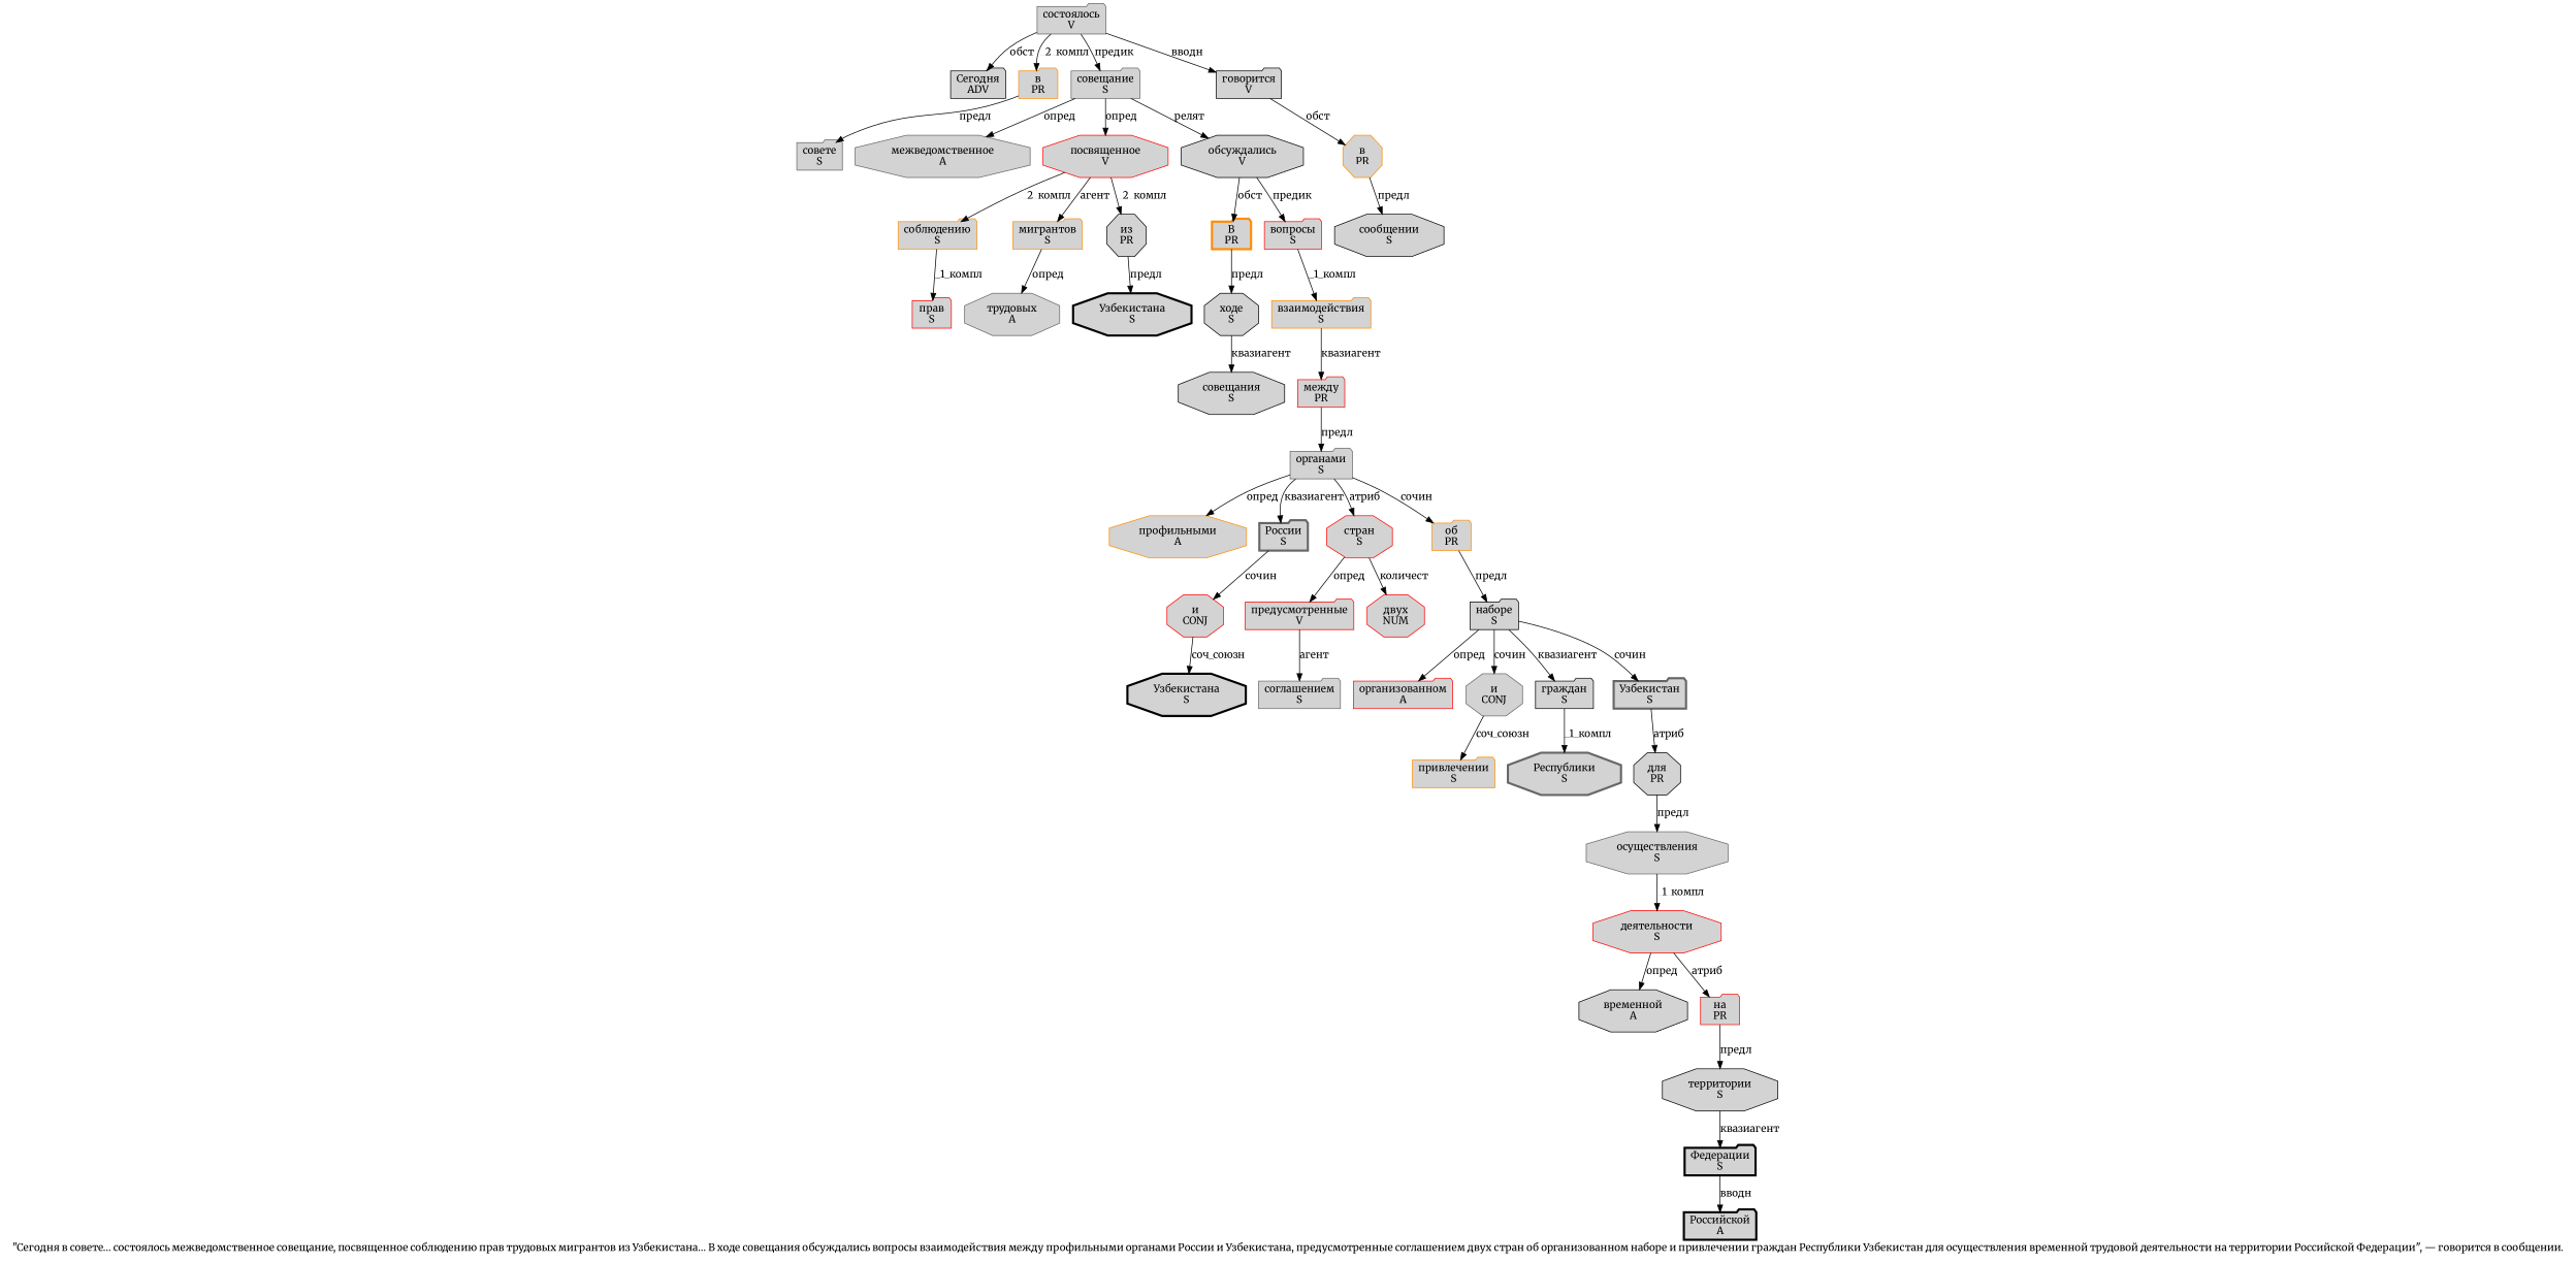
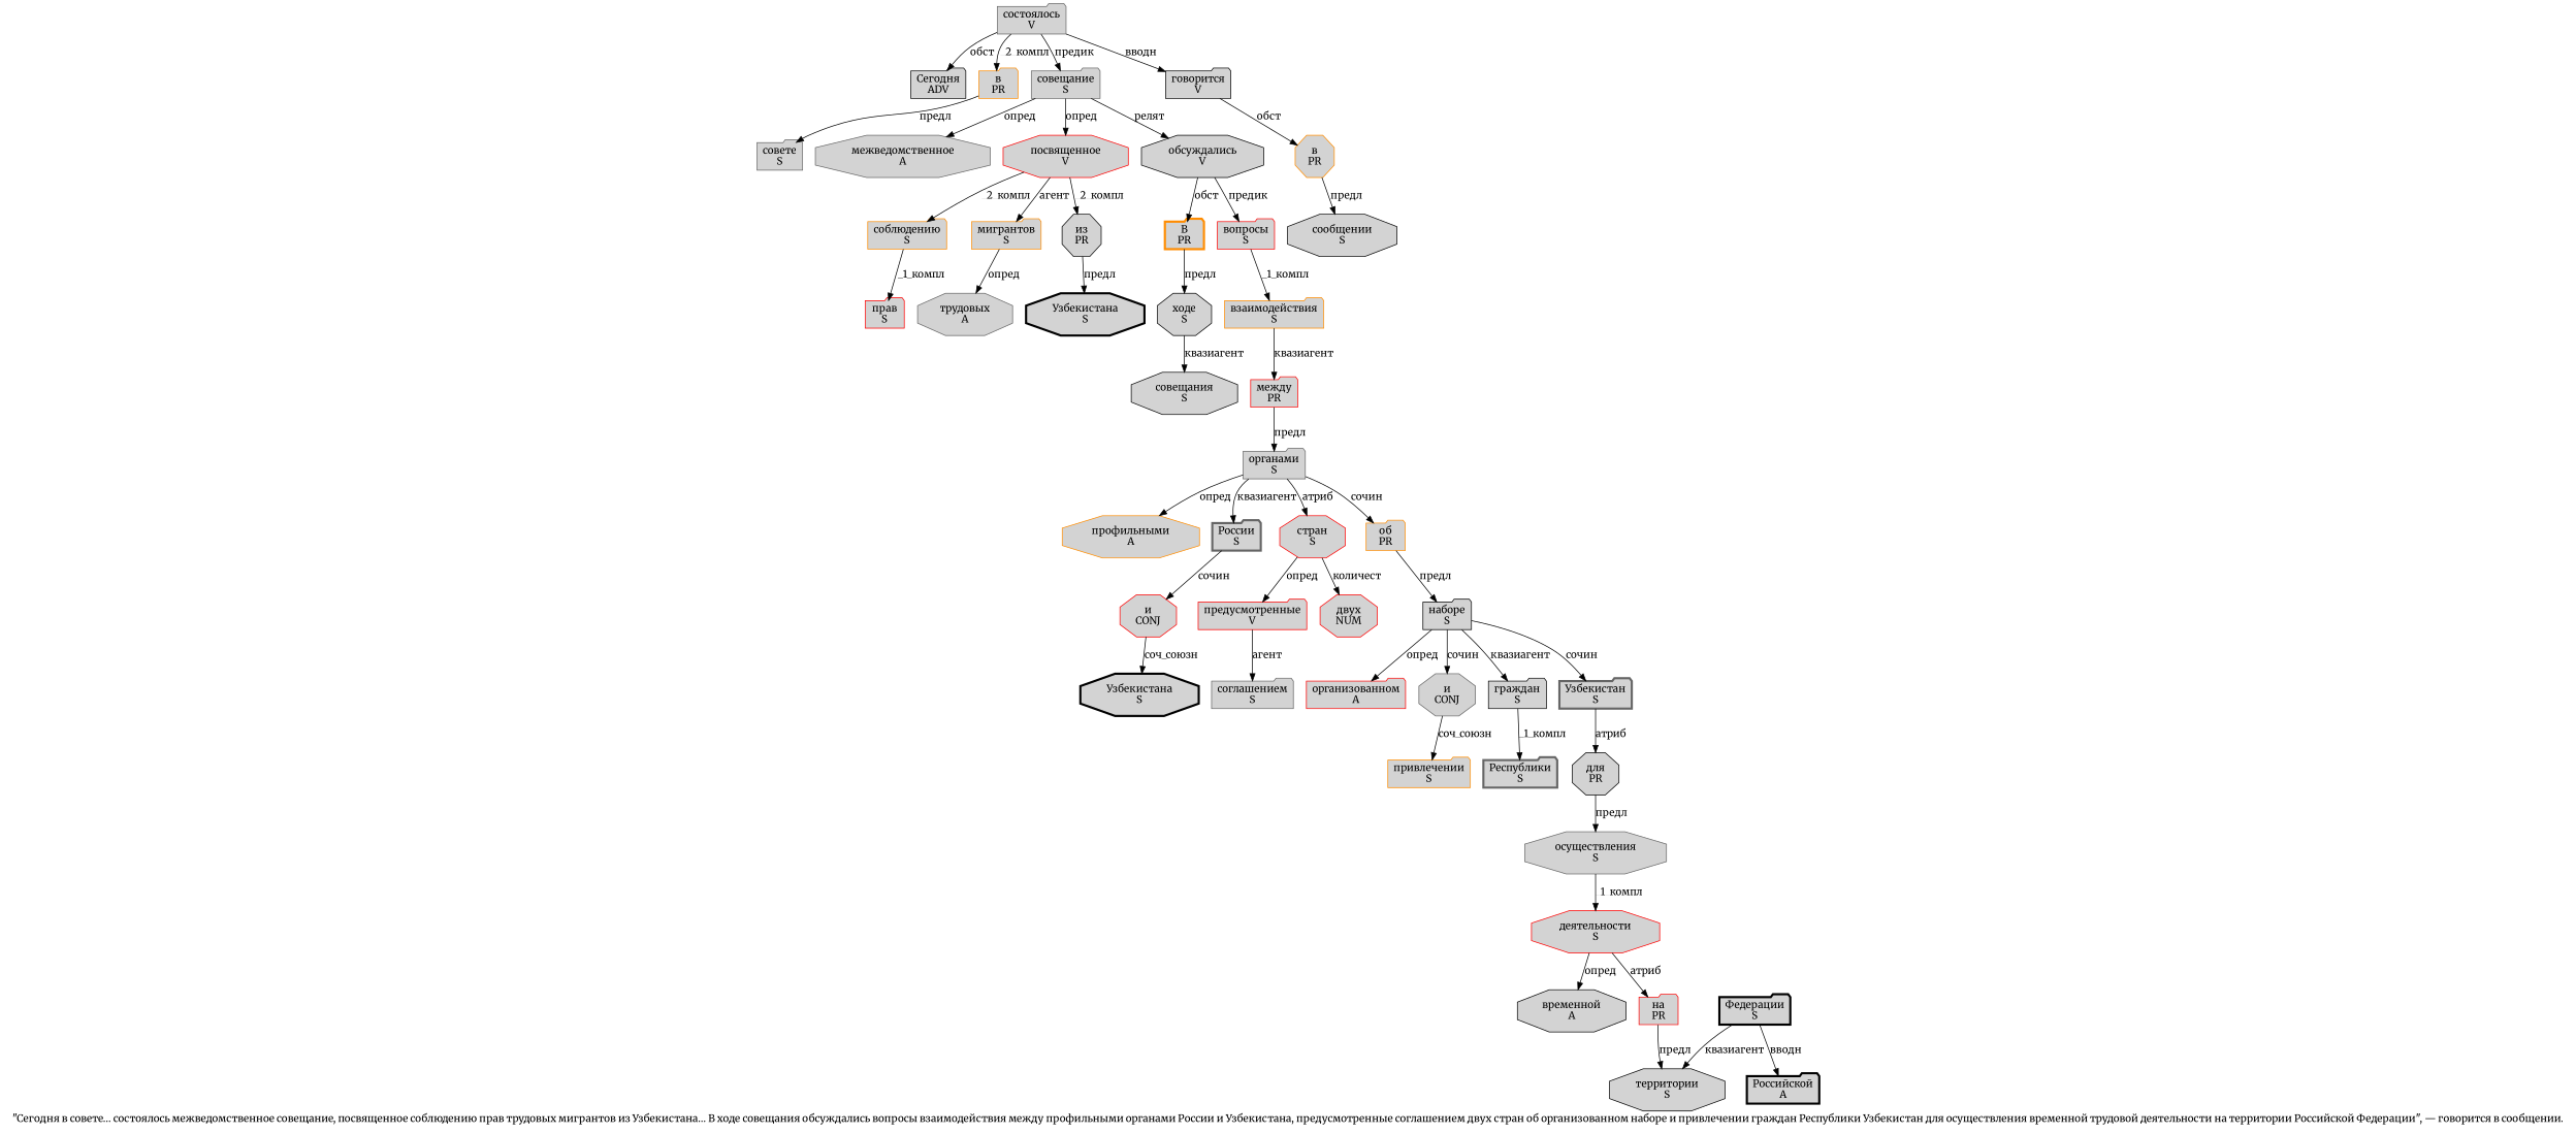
  digraph {
    fontname=Merriweather
    label="\"Сегодня в совете… состоялось межведомственное совещание, посвященное соблюдению прав трудовых мигрантов из Узбекистана… В ходе совещания обсуждались вопросы взаимодействия между профильными органами России и Узбекистана, предусмотренные соглашением двух стран об организованном наборе и привлечении граждан Республики Узбекистан для осуществления временной трудовой деятельности на территории Российской Федерации\", — говорится в сообщении."
    node [color=black fillcolor=lightgray fontname=Merriweather penwidth=1 shape=folder style=filled]
    edge [fontname=Merriweather]
    n1 [label="Сегодня\nADV"]
    n2 [color=darkorange label="в\nPR"]
    n3 [color=gray40 label="совете\nS"]
    n4 [color=gray40 label="состоялось\nV"]
    n5 [color=gray40 label="совещание\nS"]
    n6 [label="говорится\nV"]
    n7 [color=gray40 label="межведомственное\nA" shape=octagon]
    n8 [color=red label="посвященное\nV" shape=octagon]
    n9 [label="обсуждались\nV" shape=octagon]
    n10 [color=darkorange label="в\nPR" shape=octagon]
    n11 [color=darkorange label="соблюдению\nS"]
    n12 [color=darkorange label="мигрантов\nS"]
    n13 [label="из\nPR" shape=octagon]
    n14 [color=darkorange label="В\nPR" penwidth=3]
    n15 [color=red label="вопросы\nS"]
    n16 [color=red label="прав\nS"]
    n17 [color=gray40 label="трудовых\nA" shape=octagon]
    n18 [label="Узбекистана\nS" penwidth=3 shape=octagon]
    n19 [label="ходе\nS" shape=octagon]
    n20 [label="совещания\nS" shape=octagon]
    n21 [color=darkorange label="взаимодействия\nS"]
    n22 [color=red label="между\nPR"]
    n23 [color=gray40 label="органами\nS"]
    n24 [color=darkorange label="профильными\nA" shape=octagon]
    n25 [color=gray40 label="России\nS" penwidth=3]
    n26 [color=red label="стран\nS" shape=octagon]
    n27 [color=darkorange label="об\nPR"]
    n28 [color=red label="и\nCONJ" shape=octagon]
    n29 [color=red label="предусмотренные\nV"]
    n30 [color=red label="двух\nNUM" shape=octagon]
    n31 [label="наборе\nS"]
    n32 [label="Узбекистана\nS" penwidth=3 shape=octagon]
    n33 [color=gray40 label="соглашением\nS"]
    n34 [color=red label="организованном\nA"]
    n35 [color=gray40 label="и\nCONJ" shape=octagon]
    n36 [label="граждан\nS"]
    n37 [color=gray40 label="Узбекистан\nS" penwidth=3]
    n38 [color=darkorange label="привлечении\nS"]
-   n39 [color=gray40 label="Республики\nS" penwidth=3 shape=octagon]
+   n39 [color=gray40 label="Республики\nS" penwidth=3]
    n40 [label="для\nPR" shape=octagon]
    n41 [color=gray40 label="осуществления\nS" shape=octagon]
    n42 [color=red label="деятельности\nS" shape=octagon]
    n43 [label="временной\nA" shape=octagon]
    n44 [color=red label="на\nPR"]
    n45 [label="территории\nS" shape=octagon]
    n46 [label="Федерации\nS" penwidth=3]
    n47 [label="Российской\nA" penwidth=3]
    n48 [label="сообщении\nS" shape=octagon]
    n2 -> n3 [label="предл"]
    n4 -> n1 [label="обст"]
    n4 -> n2 [label="_2_компл"]
    n4 -> n5 [label="предик"]
    n4 -> n6 [label="вводн"]
    n5 -> n7 [label="опред"]
    n5 -> n8 [label="опред"]
    n5 -> n9 [label="релят"]
    n6 -> n10 [label="обст"]
    n8 -> n11 [label="_2_компл"]
    n8 -> n12 [label="агент"]
    n8 -> n13 [label="_2_компл"]
    n9 -> n14 [label="обст"]
    n9 -> n15 [label="предик"]
    n10 -> n48 [label="предл"]
    n11 -> n16 [label="_1_компл"]
    n12 -> n17 [label="опред"]
    n13 -> n18 [label="предл"]
    n14 -> n19 [label="предл"]
    n15 -> n21 [label="_1_компл"]
    n19 -> n20 [label="квазиагент"]
    n21 -> n22 [label="квазиагент"]
    n22 -> n23 [label="предл"]
    n23 -> n24 [label="опред"]
    n23 -> n25 [label="квазиагент"]
    n23 -> n26 [label="атриб"]
    n23 -> n27 [label="сочин"]
    n25 -> n28 [label="сочин"]
    n26 -> n29 [label="опред"]
    n26 -> n30 [label="количест"]
    n27 -> n31 [label="предл"]
    n28 -> n32 [label="соч_союзн"]
    n29 -> n33 [label="агент"]
    n31 -> n34 [label="опред"]
    n31 -> n35 [label="сочин"]
    n31 -> n36 [label="квазиагент"]
    n31 -> n37 [label="сочин"]
    n35 -> n38 [label="соч_союзн"]
    n36 -> n39 [label="_1_компл"]
    n37 -> n40 [label="атриб"]
    n40 -> n41 [label="предл"]
    n41 -> n42 [label="_1_компл"]
    n42 -> n43 [label="опред"]
    n42 -> n44 [label="атриб"]
    n44 -> n45 [label="предл"]
-   n45 -> n46 [label="квазиагент"]
+   n46 -> n45 [label="квазиагент"]
    n46 -> n47 [label="вводн"]
  }
